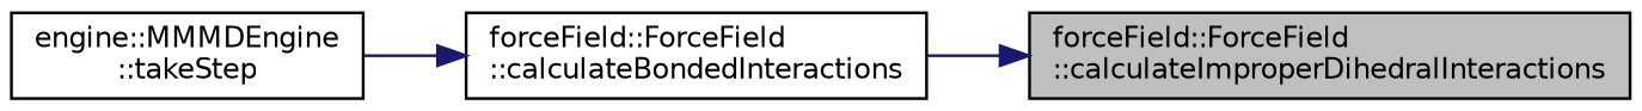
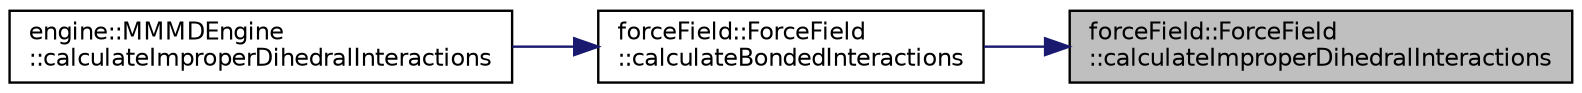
  digraph {
    rankdir=RL
    node [color=black fillcolor=white fontname=Helvetica fontsize=10 shape=record style=filled]
    edge [color=midnightblue dir=back fontname=Helvetica fontsize=10 labelfontname=Helvetica labelfontsize=10 style=solid]
    n1 [fillcolor=grey75 fontcolor=black height=0.2 label="forceField::ForceField\l::calculateImproperDihedralInteractions" width=0.4]
    n2 [height=0.2 label="forceField::ForceField\l::calculateBondedInteractions" width=0.4]
-   n3 [height=0.2 label="engine::MMMDEngine\l::takeStep" width=0.4]
+   n3 [height=0.2 label="engine::MMMDEngine\l::calculateImproperDihedralInteractions" width=0.4]
    n1 -> n2
    n2 -> n3
  }
